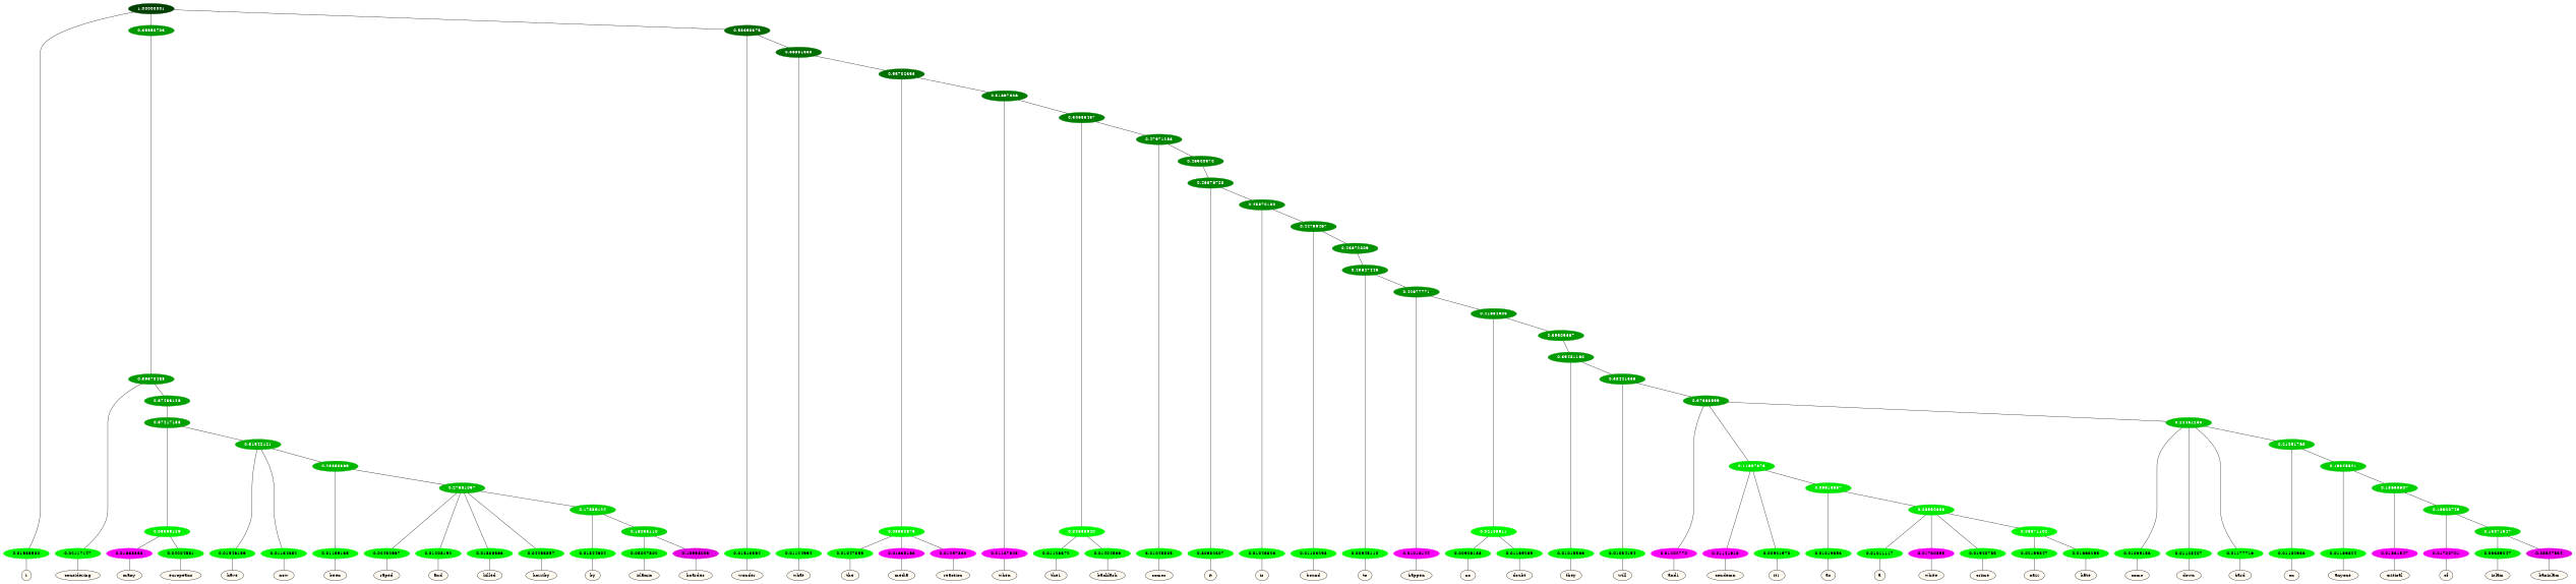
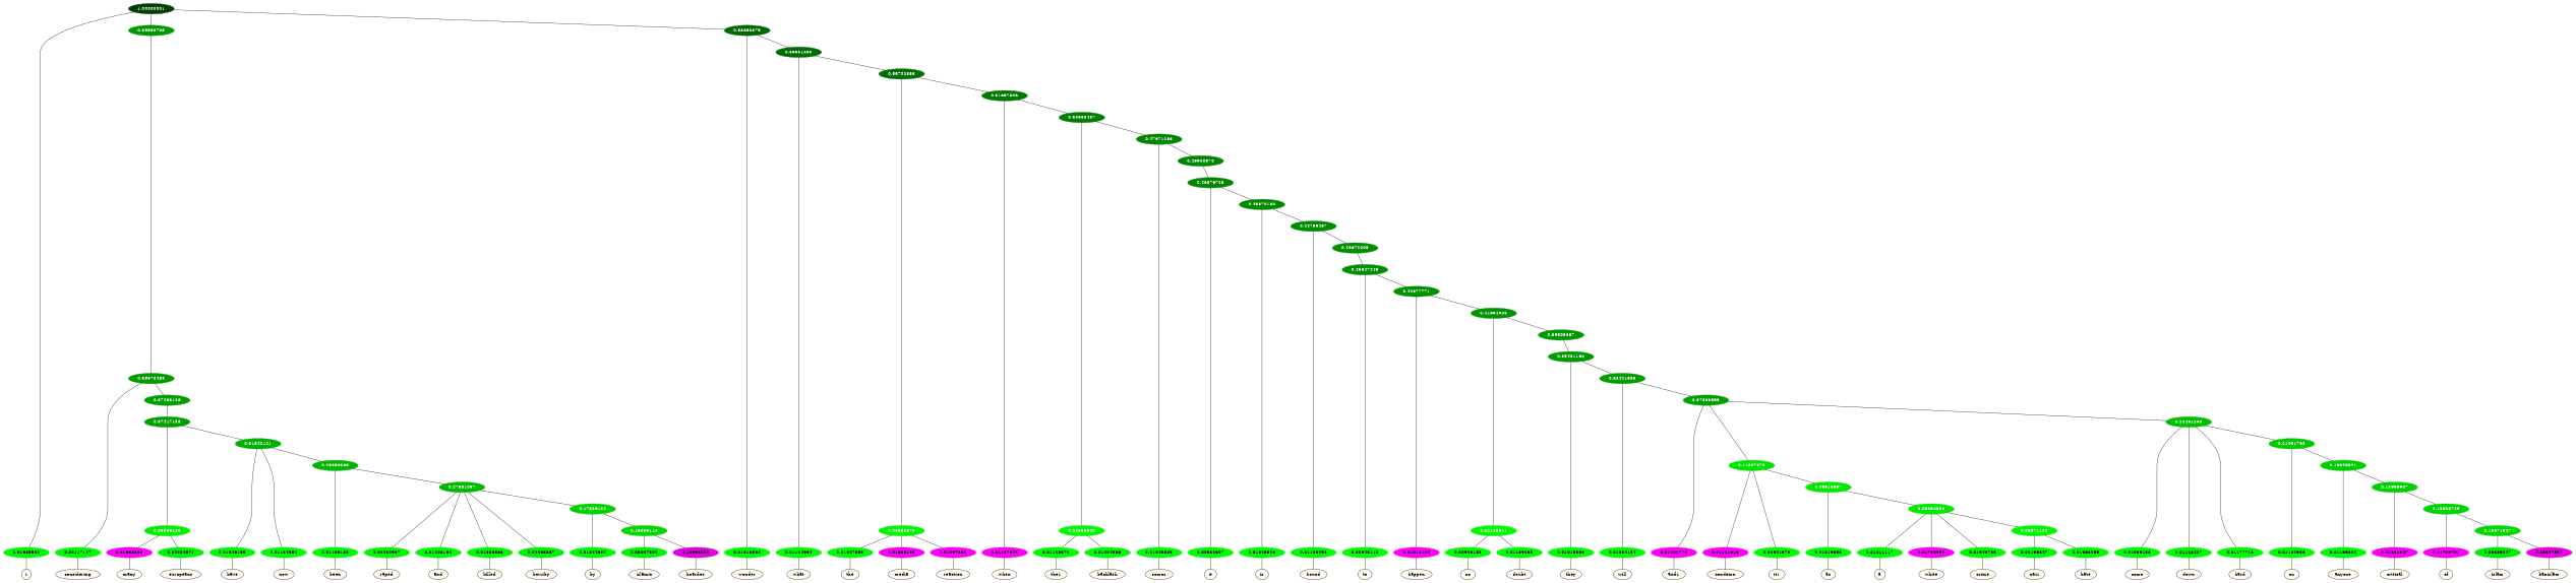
  graph {
    node [color=black format=png nodesep=0.001 ordering=out overlap_scaling=0.01 ranksep=0.001 style=filled]
    n1 [fillcolor=floralwhite height=0.15 label=considering style="filled,solid" width=0.15]
    n2 [fillcolor=floralwhite height=0.15 label=many style="filled,solid" width=0.15]
    n3 [fillcolor=floralwhite height=0.15 label=europeans style="filled,solid" width=0.15]
    n4 [fillcolor=floralwhite height=0.15 label=have style="filled,solid" width=0.15]
    n5 [fillcolor=floralwhite height=0.15 label=now style="filled,solid" width=0.15]
    n6 [fillcolor=floralwhite height=0.15 label=been style="filled,solid" width=0.15]
    n7 [fillcolor=floralwhite height=0.15 label=raped style="filled,solid" width=0.15]
    n8 [fillcolor=floralwhite height=0.15 label=and style="filled,solid" width=0.15]
    n9 [fillcolor=floralwhite height=0.15 label=killed style="filled,solid" width=0.15]
    n10 [fillcolor=floralwhite height=0.15 label=horriby style="filled,solid" width=0.15]
    n11 [fillcolor=floralwhite height=0.15 label=by style="filled,solid" width=0.15]
    n12 [fillcolor=floralwhite height=0.15 label=islamic style="filled,solid" width=0.15]
    n13 [fillcolor=floralwhite height=0.15 label=hoardes style="filled,solid" width=0.15]
    n14 [fillcolor=floralwhite height=0.15 label=i style="filled,solid" width=0.15]
    n15 [fillcolor=floralwhite height=0.15 label=wonder style="filled,solid" width=0.15]
    n16 [fillcolor=floralwhite height=0.15 label=what style="filled,solid" width=0.15]
    n17 [fillcolor=floralwhite height=0.15 label=the style="filled,solid" width=0.15]
    n18 [fillcolor=floralwhite height=0.15 label=media style="filled,solid" width=0.15]
    n19 [fillcolor=floralwhite height=0.15 label=reaction style="filled,solid" width=0.15]
    n20 [fillcolor=floralwhite height=0.15 label=when style="filled,solid" width=0.15]
    n21 [fillcolor=floralwhite height=0.15 label=the1 style="filled,solid" width=0.15]
    n22 [fillcolor=floralwhite height=0.15 label=backlash style="filled,solid" width=0.15]
    n23 [fillcolor=floralwhite height=0.15 label=comes style="filled,solid" width=0.15]
    n24 [fillcolor=floralwhite height=0.15 label=it style="filled,solid" width=0.15]
    n25 [fillcolor=floralwhite height=0.15 label=is style="filled,solid" width=0.15]
    n26 [fillcolor=floralwhite height=0.15 label=bound style="filled,solid" width=0.15]
    n27 [fillcolor=floralwhite height=0.15 label=to style="filled,solid" width=0.15]
    n28 [fillcolor=floralwhite height=0.15 label=happen style="filled,solid" width=0.15]
    n29 [fillcolor=floralwhite height=0.15 label=no style="filled,solid" width=0.15]
    n30 [fillcolor=floralwhite height=0.15 label=doubt style="filled,solid" width=0.15]
    n31 [fillcolor=floralwhite height=0.15 label=they style="filled,solid" width=0.15]
    n32 [fillcolor=floralwhite height=0.15 label=will style="filled,solid" width=0.15]
    n33 [fillcolor=floralwhite height=0.15 label=condemn style="filled,solid" width=0.15]
    n34 [fillcolor=floralwhite height=0.15 label=it1 style="filled,solid" width=0.15]
    n35 [fillcolor=floralwhite height=0.15 label=as style="filled,solid" width=0.15]
    n36 [fillcolor=floralwhite height=0.15 label=a style="filled,solid" width=0.15]
    n37 [fillcolor=floralwhite height=0.15 label=white style="filled,solid" width=0.15]
    n38 [fillcolor=floralwhite height=0.15 label=nazi style="filled,solid" width=0.15]
    n39 [fillcolor=floralwhite height=0.15 label=hate style="filled,solid" width=0.15]
    n40 [fillcolor=floralwhite height=0.15 label=crime style="filled,solid" width=0.15]
    n41 [fillcolor=floralwhite height=0.15 label=and1 style="filled,solid" width=0.15]
    n42 [fillcolor=floralwhite height=0.15 label=come style="filled,solid" width=0.15]
    n43 [fillcolor=floralwhite height=0.15 label=down style="filled,solid" width=0.15]
    n44 [fillcolor=floralwhite height=0.15 label=hard style="filled,solid" width=0.15]
    n45 [fillcolor=floralwhite height=0.15 label=on style="filled,solid" width=0.15]
    n46 [fillcolor=floralwhite height=0.15 label=anyone style="filled,solid" width=0.15]
    n47 [fillcolor=floralwhite height=0.15 label=critical style="filled,solid" width=0.15]
    n48 [fillcolor=floralwhite height=0.15 label=of style="filled,solid" width=0.15]
    n49 [fillcolor=floralwhite height=0.15 label=islam style="filled,solid" width=0.15]
    n50 [fillcolor=floralwhite height=0.15 label=banislam style="filled,solid" width=0.15]
    n51 [color="0.334 1.000 0.979" fontcolor=black height=0.15 label=0.02117147 width=0.15]
    n52 [color="0.835 1.000 0.984" fontcolor=black height=0.15 label=0.01638838 width=0.15]
-   n53 [color="0.334 1.000 0.958" fontcolor=black height=0.15 label=0.04204581 width=0.15]
+   n53 [color="0.334 1.000 0.958" fontcolor=black height=0.15 label=0.04204571 width=0.15]
    n54 [color="0.334 1.000 0.985" fontcolor=black height=0.15 label=0.01546159 width=0.15]
    n55 [color="0.334 1.000 0.989" fontcolor=black height=0.15 label=0.01134352 width=0.15]
    n56 [color="0.334 1.000 0.988" fontcolor=black height=0.15 label=0.01159135 width=0.15]
    n57 [color="0.334 1.000 0.976" fontcolor=black height=0.15 label=0.02432967 width=0.15]
    n58 [color="0.334 1.000 0.988" fontcolor=black height=0.15 label=0.01208192 width=0.15]
    n59 [color="0.334 1.000 0.981" fontcolor=black height=0.15 label=0.01886566 width=0.15]
    n60 [color="0.334 1.000 0.957" fontcolor=black height=0.15 label=0.04253857 width=0.15]
    n61 [color="0.334 1.000 0.982" fontcolor=black height=0.15 label=0.01844604 width=0.15]
    n62 [color="0.334 1.000 0.950" fontcolor=black height=0.15 label=0.05027802 width=0.15]
    n63 [color="0.835 1.000 0.890" fontcolor=black height=0.15 label=0.10998006 width=0.15]
    n64 [color="0.334 1.000 0.980" fontcolor=black height=0.15 label=0.01985900 width=0.15]
    n65 [color="0.334 1.000 0.985" fontcolor=black height=0.15 label=0.01513564 width=0.15]
    n66 [color="0.334 1.000 0.989" fontcolor=black height=0.15 label=0.01124994 width=0.15]
    n67 [color="0.334 1.000 0.990" fontcolor=black height=0.15 label=0.01047859 width=0.15]
    n68 [color="0.835 1.000 0.984" fontcolor=black height=0.15 label=0.01635163 width=0.15]
    n69 [color="0.835 1.000 0.987" fontcolor=black height=0.15 label=0.01297833 width=0.15]
    n70 [color="0.835 1.000 0.989" fontcolor=black height=0.15 label=0.01137643 width=0.15]
    n71 [color="0.334 1.000 0.989" fontcolor=black height=0.15 label=0.01128372 width=0.15]
    n72 [color="0.334 1.000 0.986" fontcolor=black height=0.15 label=0.01404566 width=0.15]
    n73 [color="0.334 1.000 0.990" fontcolor=black height=0.15 label=3.01045805 width=0.15]
    n74 [color="0.334 1.000 0.990" fontcolor=black height=0.15 label=0.80982307 width=0.15]
    n75 [color="0.334 1.000 0.990" fontcolor=black height=0.15 label=0.01046826 width=0.15]
    n76 [color="0.334 1.000 0.989" fontcolor=black height=0.15 label=0.01103298 width=0.15]
    n77 [color="0.334 1.000 0.991" fontcolor=black height=0.15 label=0.00945110 width=0.15]
    n78 [color="0.835 1.000 0.990" fontcolor=black height=0.15 label=0.01018144 width=0.15]
    n79 [color="0.334 1.000 0.991" fontcolor=black height=0.15 label=0.00926188 width=0.15]
    n80 [color="0.334 1.000 0.988" fontcolor=black height=0.15 label=0.01169269 width=0.15]
    n81 [color="0.334 1.000 0.990" fontcolor=black height=0.15 label=0.01015566 width=0.15]
    n82 [color="0.334 1.000 0.989" fontcolor=black height=0.15 label=0.01054154 width=0.15]
    n83 [color="0.835 1.000 0.989" fontcolor=black height=0.15 label=0.01141616 width=0.15]
    n84 [color="0.334 1.000 0.991" fontcolor=black height=0.15 label=0.00921970 width=0.15]
    n85 [color="0.334 1.000 0.990" fontcolor=black height=0.15 label=0.01019353 width=0.15]
    n86 [color="0.334 1.000 0.990" fontcolor=black height=0.15 label=0.01011117 width=0.15]
    n87 [color="0.835 1.000 0.982" fontcolor=black height=0.15 label=0.01760895 width=0.15]
    n88 [color="0.334 1.000 0.978" fontcolor=black height=0.15 label=0.02199847 width=0.15]
    n89 [color="0.334 1.000 0.983" fontcolor=black height=0.15 label=0.01663295 width=0.15]
    n90 [color="0.334 1.000 0.981" fontcolor=black height=0.15 label=0.01940785 width=0.15]
    n91 [color="0.835 1.000 0.988" fontcolor=black height=0.15 label=0.01202770 width=0.15]
    n92 [color="0.334 1.000 0.989" fontcolor=black height=0.15 label=0.01069156 width=0.15]
    n93 [color="0.334 1.000 0.989" fontcolor=black height=0.15 label=0.01128407 width=0.15]
    n94 [color="0.334 1.000 0.988" fontcolor=black height=0.15 label=0.01177716 width=0.15]
    n95 [color="0.334 1.000 0.988" fontcolor=black height=0.15 label=0.01182936 width=0.15]
    n96 [color="0.334 1.000 0.988" fontcolor=black height=0.15 label=0.01169824 width=0.15]
    n97 [color="0.835 1.000 0.982" fontcolor=black height=0.15 label=0.01831547 width=0.15]
    n98 [color="0.835 1.000 0.983" fontcolor=black height=0.15 label=0.01700701 width=0.15]
    n99 [color="0.334 1.000 0.936" fontcolor=black height=0.15 label=0.06389247 width=0.15]
    n100 [color="0.835 1.000 0.914" fontcolor=black height=0.15 label=0.08647534 width=0.15]
    n101 [color="0.334 1.000 0.250" fontcolor=grey99 height=0.15 label=1.00000001 width=0.15]
    n102 [color="0.334 1.000 0.604" fontcolor=grey99 height=0.15 label=0.39590703 width=0.15]
    n103 [color="0.334 1.000 0.416" fontcolor=grey99 height=0.15 label=0.58390375 width=0.15]
    n104 [color="0.334 1.000 0.604" fontcolor=grey99 height=0.15 label=0.39570488 width=0.15]
    n105 [color="0.334 1.000 0.431" fontcolor=grey99 height=0.15 label=0.56851350 width=0.15]
    n106 [color="0.334 1.000 0.626" fontcolor=grey99 height=0.15 label=0.37433126 width=0.15]
    n107 [color="0.334 1.000 0.443" fontcolor=grey99 height=0.15 label=0.55702353 width=0.15]
    n108 [color="0.334 1.000 0.626" fontcolor=grey99 height=0.15 label=0.37417188 width=0.15]
    n109 [color="0.334 1.000 0.960" fontcolor=grey99 height=0.15 label=0.03980873 width=0.15]
    n110 [color="0.334 1.000 0.483" fontcolor=grey99 height=0.15 label=0.51697806 width=0.15]
    n111 [color="0.334 1.000 0.941" fontcolor=grey99 height=0.15 label=0.05859129 width=0.15]
    n112 [color="0.334 1.000 0.685" fontcolor=grey99 height=0.15 label=0.31542121 width=0.15]
    n113 [color="0.334 1.000 0.495" fontcolor=grey99 height=0.15 label=0.50535457 width=0.15]
    n114 [color="0.334 1.000 0.711" fontcolor=grey99 height=0.15 label=0.28850369 width=0.15]
    n115 [color="0.334 1.000 0.975" fontcolor=grey99 height=0.15 label=0.02538940 width=0.15]
    n116 [color="0.334 1.000 0.520" fontcolor=grey99 height=0.15 label=0.47971283 width=0.15]
    n117 [color="0.334 1.000 0.723" fontcolor=grey99 height=0.15 label=0.27681097 width=0.15]
    n118 [color="0.334 1.000 0.531" fontcolor=grey99 height=0.15 label=0.46900970 width=0.15]
    n119 [color="0.334 1.000 0.821" fontcolor=grey99 height=0.15 label=0.17889124 width=0.15]
    n120 [color="0.334 1.000 0.531" fontcolor=grey99 height=0.15 label=0.46876728 width=0.15]
    n121 [color="0.334 1.000 0.840" fontcolor=grey99 height=0.15 label=0.16035110 width=0.15]
    n122 [color="0.334 1.000 0.541" fontcolor=grey99 height=0.15 label=0.45870180 width=0.15]
    n123 [color="0.334 1.000 0.552" fontcolor=grey99 height=0.15 label=0.44799467 width=0.15]
    n124 [color="0.334 1.000 0.563" fontcolor=grey99 height=0.15 label=0.43672009 width=0.15]
    n125 [color="0.334 1.000 0.564" fontcolor=grey99 height=0.15 label=0.43647445 width=0.15]
    n126 [color="0.334 1.000 0.573" fontcolor=grey99 height=0.15 label=0.42677771 width=0.15]
    n127 [color="0.334 1.000 0.584" fontcolor=grey99 height=0.15 label=0.41634905 width=0.15]
    n128 [color="0.334 1.000 0.979" fontcolor=grey99 height=0.15 label=0.02103911 width=0.15]
    n129 [color="0.334 1.000 0.605" fontcolor=grey99 height=0.15 label=0.39505367 width=0.15]
    n130 [color="0.334 1.000 0.605" fontcolor=grey99 height=0.15 label=0.39481160 width=0.15]
    n131 [color="0.334 1.000 0.616" fontcolor=grey99 height=0.15 label=0.38441386 width=0.15]
    n132 [color="0.334 1.000 0.626" fontcolor=grey99 height=0.15 label=0.37363599 width=0.15]
    n133 [color="0.334 1.000 0.883" fontcolor=grey99 height=0.15 label=0.11687376 width=0.15]
    n134 [color="0.334 1.000 0.755" fontcolor=grey99 height=0.15 label=0.24451250 width=0.15]
    n135 [color="0.334 1.000 0.904" fontcolor=grey99 height=0.15 label=0.09616657 width=0.15]
    n136 [color="0.334 1.000 0.789" fontcolor=grey99 height=0.15 label=0.21051768 width=0.15]
    n137 [color="0.334 1.000 0.914" fontcolor=grey99 height=0.15 label=0.08590303 width=0.15]
    n138 [color="0.334 1.000 0.802" fontcolor=grey99 height=0.15 label=0.19845521 width=0.15]
    n139 [color="0.334 1.000 0.961" fontcolor=grey99 height=0.15 label=0.03871102 width=0.15]
    n140 [color="0.334 1.000 0.813" fontcolor=grey99 height=0.15 label=0.18653607 width=0.15]
    n141 [color="0.334 1.000 0.832" fontcolor=grey99 height=0.15 label=0.16800749 width=0.15]
    n142 [color="0.334 1.000 0.849" fontcolor=grey99 height=0.15 label=0.15071347 width=0.15]
    subgraph sub_1 {
      rank=same
      n1
      n2
      n3
      n4
      n5
      n6
      n7
      n8
      n9
      n10
      n11
      n12
      n13
      n14
      n15
      n16
      n17
      n18
      n19
      n20
      n21
      n22
      n23
      n24
      n25
      n26
      n27
      n28
      n29
      n30
      n31
      n32
      n33
      n34
      n35
      n36
      n37
      n38
      n39
      n40
      n41
      n42
      n43
      n44
      n45
      n46
      n47
      n48
      n49
      n50
    }
    subgraph sub_2 {
      rank=same
      n51
      n52
      n53
      n54
      n55
      n56
      n57
      n58
      n59
      n60
      n61
      n62
      n63
      n64
      n65
      n66
      n67
      n68
      n69
      n70
      n71
      n72
      n73
      n74
      n75
      n76
      n77
      n78
      n79
      n80
      n81
      n82
      n83
      n84
      n85
      n86
      n87
      n88
      n89
      n90
      n91
      n92
      n93
      n94
      n95
      n96
      n97
      n98
      n99
      n100
    }
    n51 -- n1
    n52 -- n2
    n53 -- n3
    n54 -- n4
    n55 -- n5
    n56 -- n6
    n57 -- n7
    n58 -- n8
    n59 -- n9
    n60 -- n10
    n61 -- n11
    n62 -- n12
    n63 -- n13
    n64 -- n14
    n65 -- n15
    n66 -- n16
    n67 -- n17
    n68 -- n18
    n69 -- n19
    n70 -- n20
    n71 -- n21
    n72 -- n22
    n73 -- n23
    n74 -- n24
    n75 -- n25
    n76 -- n26
    n77 -- n27
    n78 -- n28
    n79 -- n29
    n80 -- n30
    n81 -- n31
    n82 -- n32
    n83 -- n33
    n84 -- n34
    n85 -- n35
    n86 -- n36
    n87 -- n37
    n88 -- n38
    n89 -- n39
    n90 -- n40
    n91 -- n41
    n92 -- n42
    n93 -- n43
    n94 -- n44
    n95 -- n45
    n96 -- n46
    n97 -- n47
    n98 -- n48
    n99 -- n49
    n100 -- n50
    n101 -- n64
    n101 -- n102
    n101 -- n103
    n102 -- n104
    n103 -- n65
    n103 -- n105
    n104 -- n51
    n104 -- n106
    n105 -- n66
    n105 -- n107
    n106 -- n108
    n107 -- n109
    n107 -- n110
    n108 -- n111
    n108 -- n112
    n109 -- n67
    n109 -- n68
    n109 -- n69
    n110 -- n70
    n110 -- n113
    n111 -- n52
    n111 -- n53
    n112 -- n54
    n112 -- n55
    n112 -- n114
    n113 -- n115
    n113 -- n116
    n114 -- n56
    n114 -- n117
    n115 -- n71
    n115 -- n72
    n116 -- n73
    n116 -- n118
    n117 -- n57
    n117 -- n58
    n117 -- n59
    n117 -- n60
    n117 -- n119
    n118 -- n120
    n119 -- n61
    n119 -- n121
    n120 -- n74
    n120 -- n122
    n121 -- n62
    n121 -- n63
    n122 -- n75
    n122 -- n123
    n123 -- n76
    n123 -- n124
    n124 -- n125
    n125 -- n77
    n125 -- n126
    n126 -- n78
    n126 -- n127
    n127 -- n128
    n127 -- n129
    n128 -- n79
    n128 -- n80
    n129 -- n130
    n130 -- n81
    n130 -- n131
    n131 -- n82
    n131 -- n132
    n132 -- n91
    n132 -- n133
    n132 -- n134
    n133 -- n83
    n133 -- n84
    n133 -- n135
    n134 -- n92
    n134 -- n93
    n134 -- n94
    n134 -- n136
    n135 -- n85
    n135 -- n137
    n136 -- n95
    n136 -- n138
    n137 -- n86
    n137 -- n87
    n137 -- n90
    n137 -- n139
    n138 -- n96
    n138 -- n140
    n139 -- n88
    n139 -- n89
    n140 -- n97
    n140 -- n141
    n141 -- n98
    n141 -- n142
    n142 -- n99
    n142 -- n100
  }
